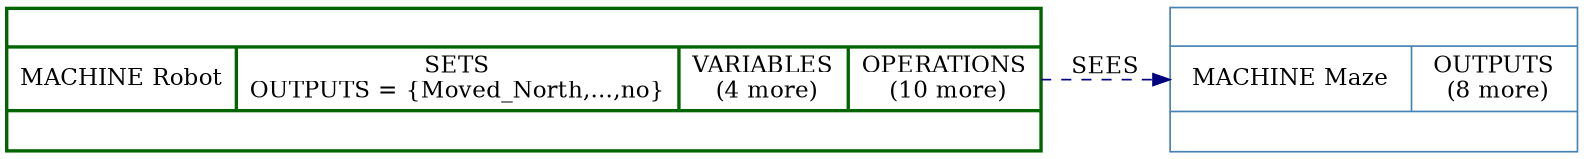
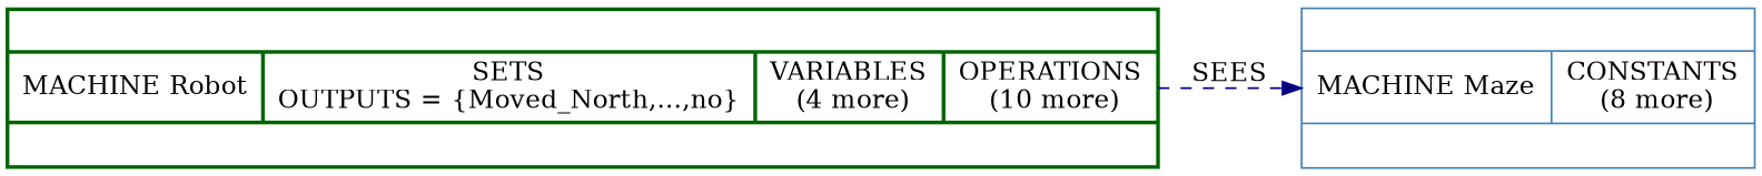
  digraph {
    rankdir=LR
    node [shape=record]
    n1 [color=darkgreen label="|{MACHINE Robot\n|SETS\nOUTPUTS = \{Moved_North,...,no\}\n|VARIABLES\n (4 more)|OPERATIONS\n (10 more)}|" style=bold]
-   n2 [color=steelblue label="|{MACHINE Maze\n|OUTPUTS\n (8 more)}|"]
+   n2 [color=steelblue label="|{MACHINE Maze\n|CONSTANTS\n (8 more)}|"]
    n1 -> n2 [color=navyblue label=SEES style=dashed]
  }
